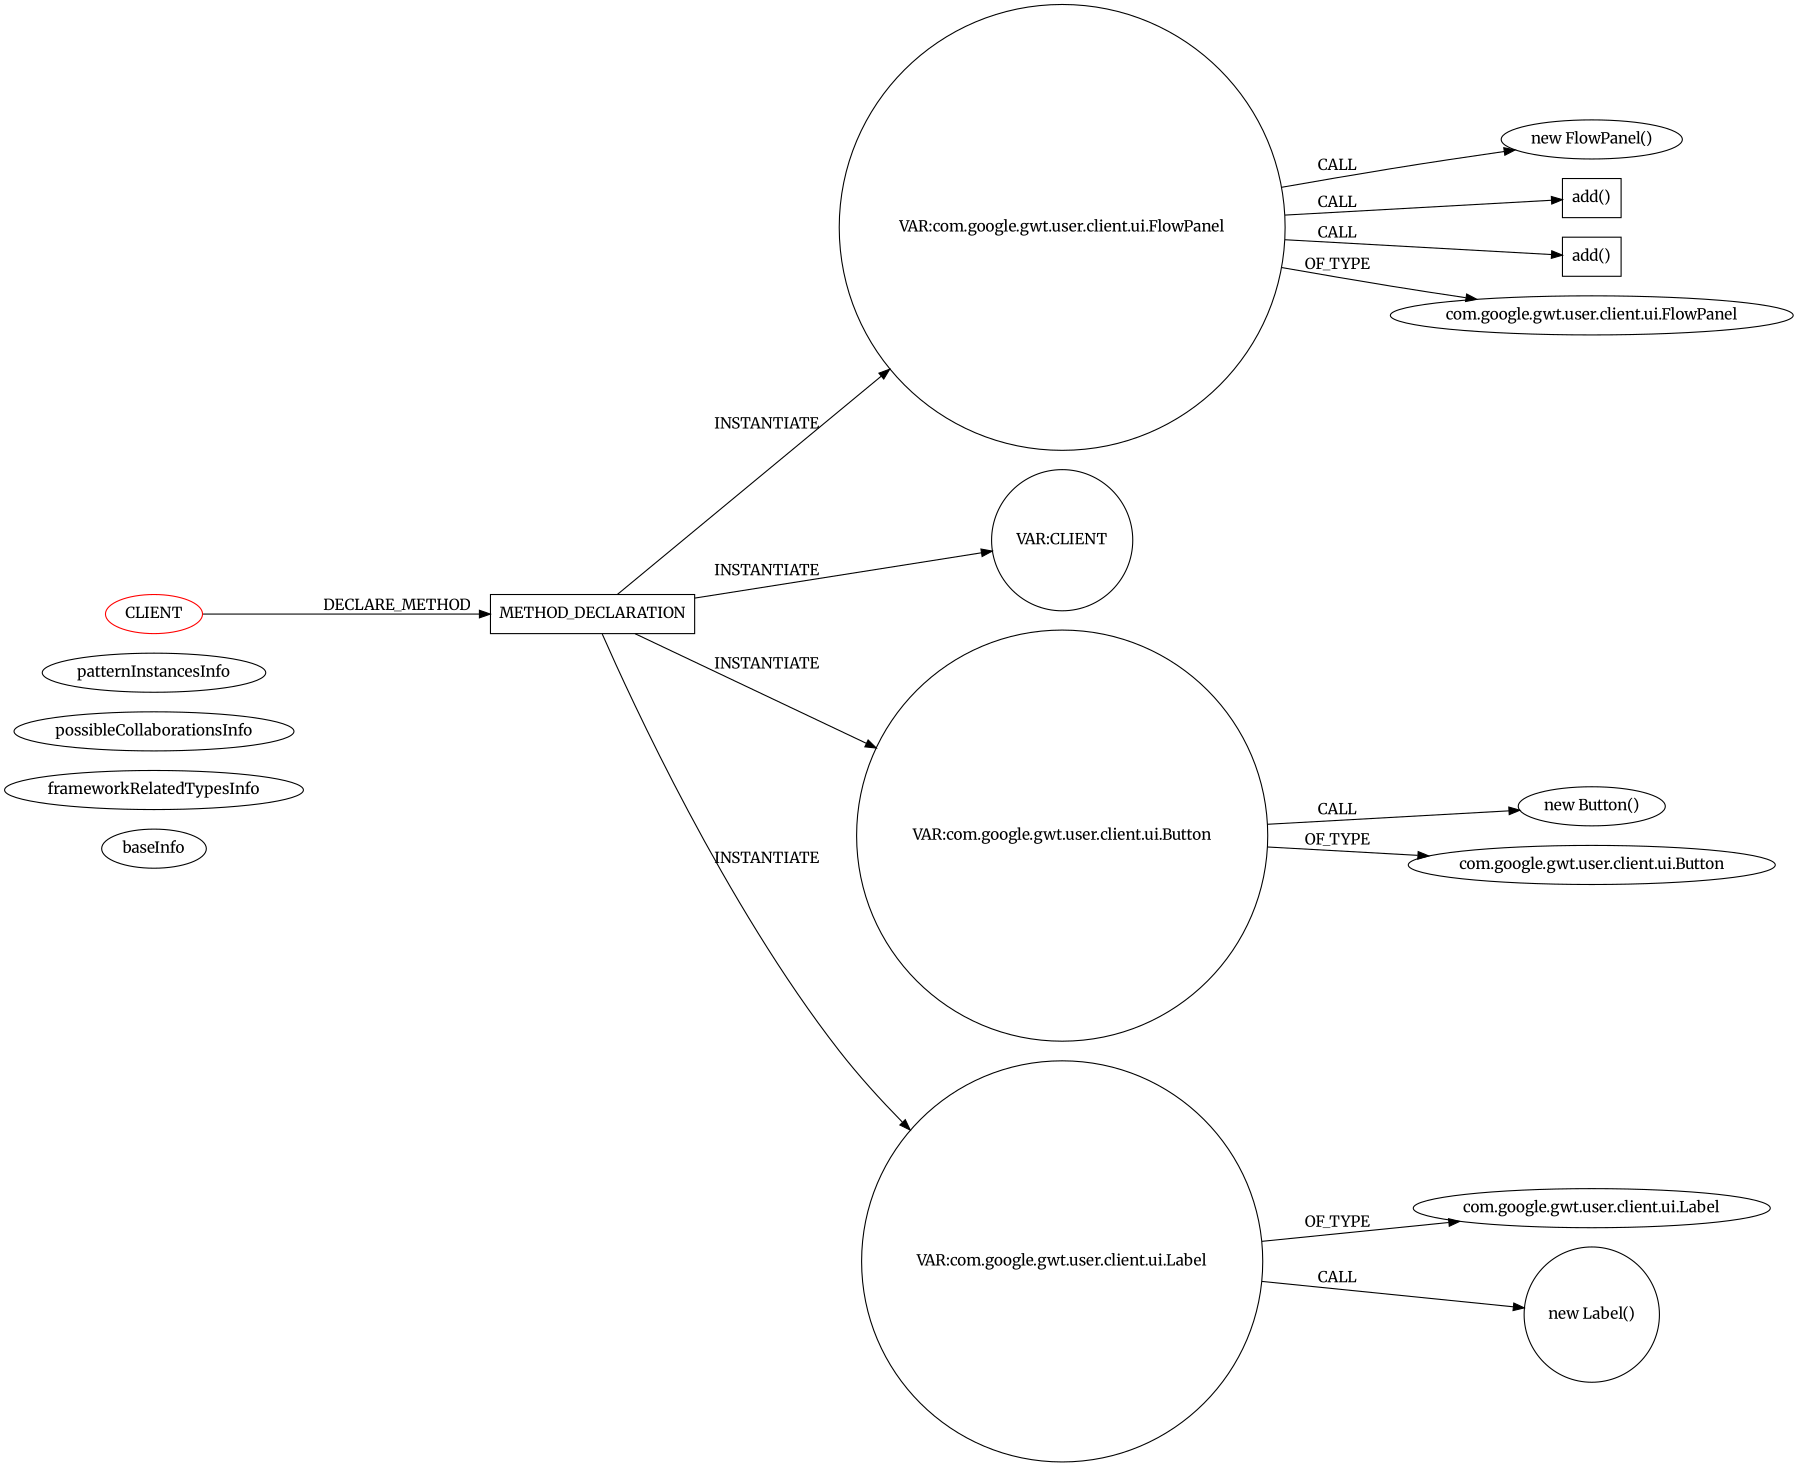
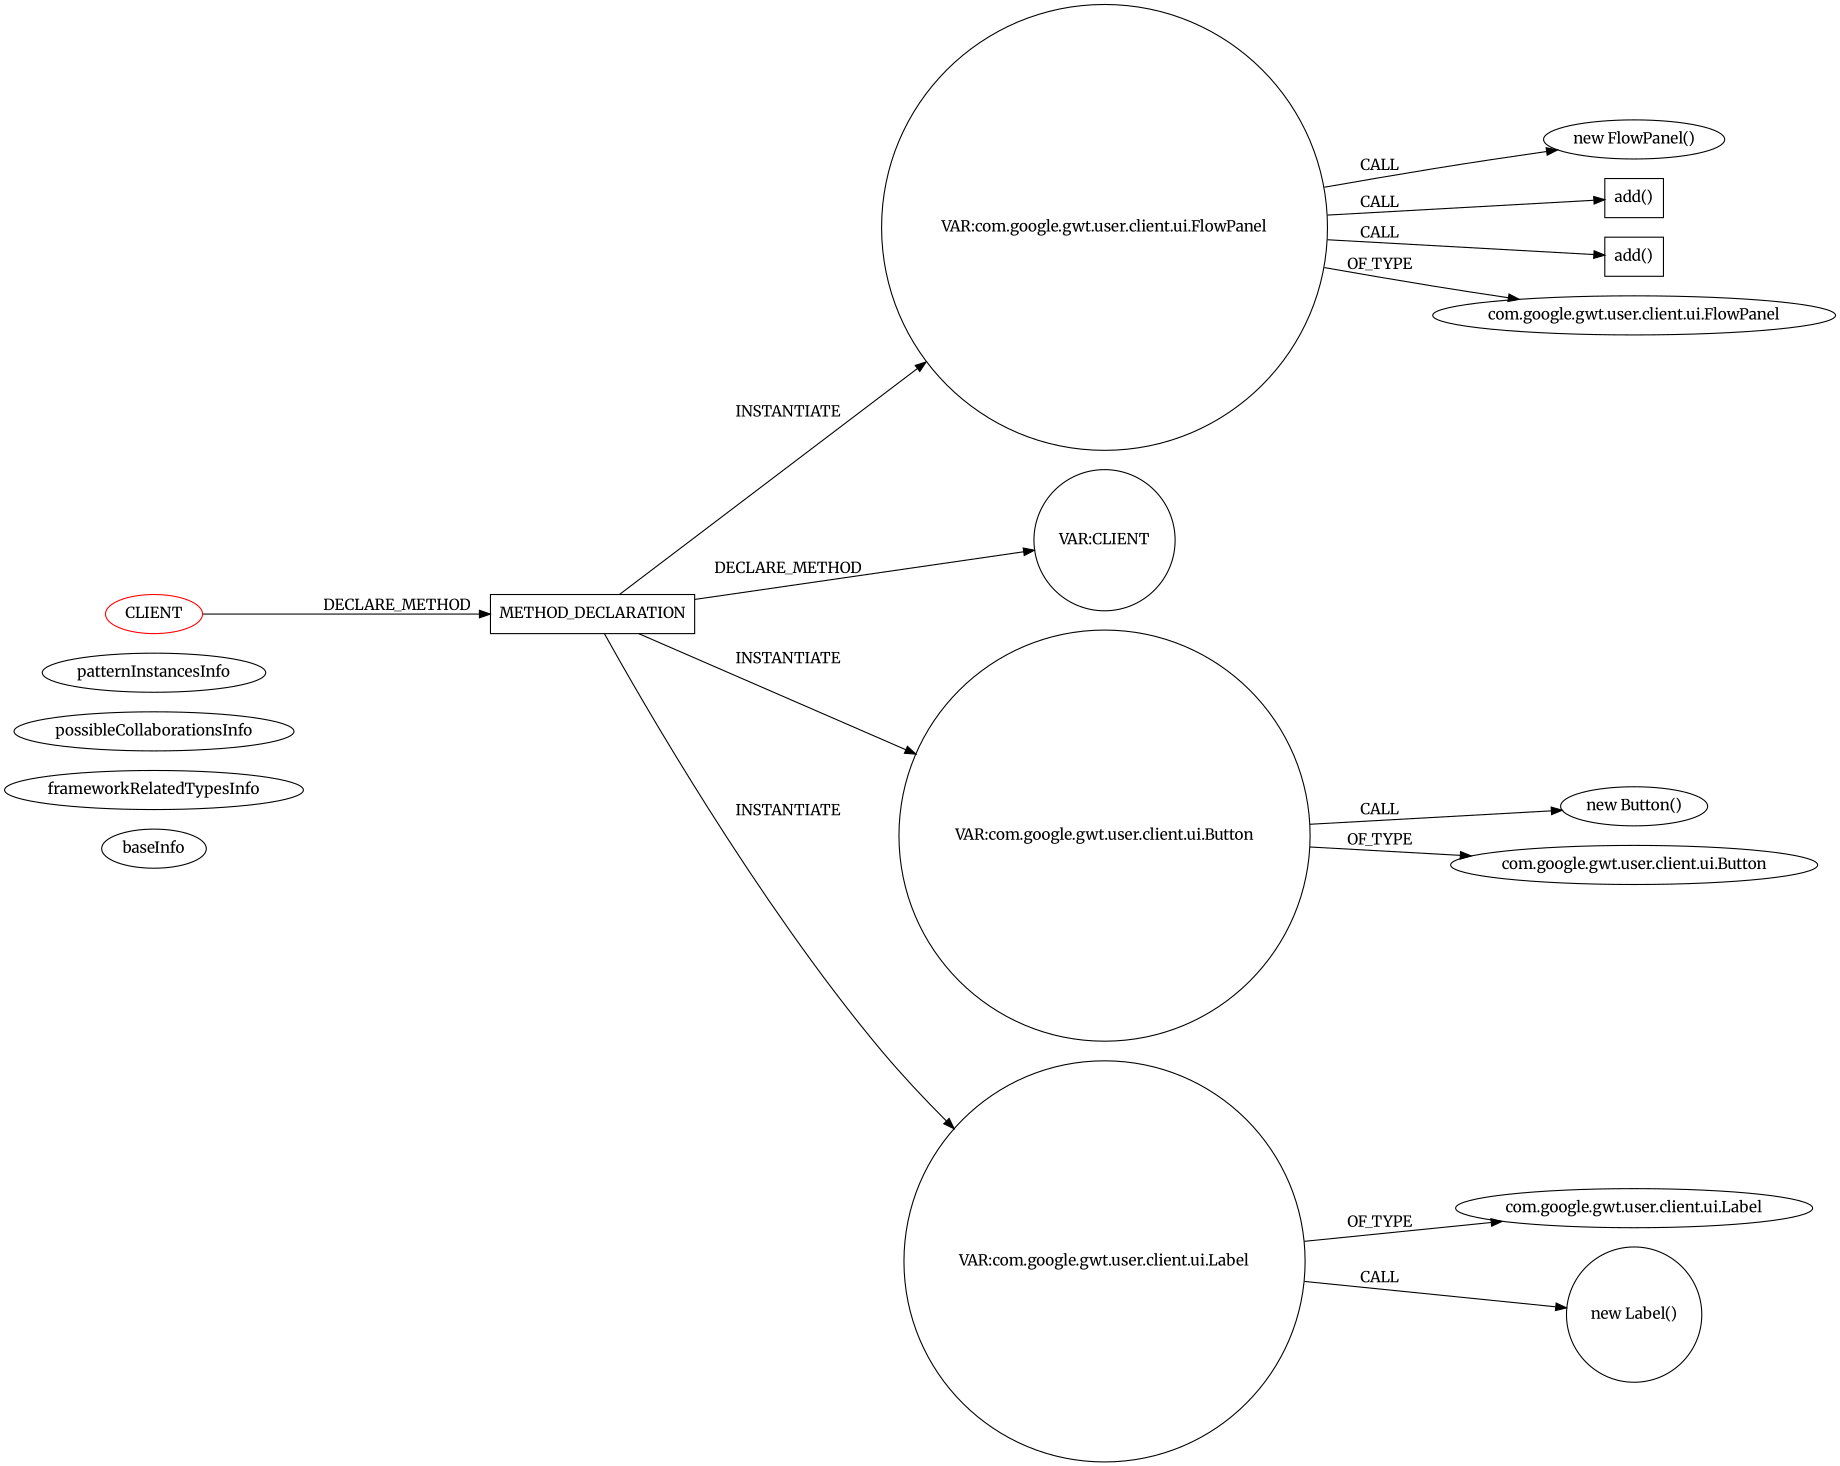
  digraph {
    fontname=Merriweather
    rankdir=LR
    node [fontname=Merriweather isFrameworkType=false]
    edge [fontname=Merriweather]
    baseInfo [category=pattern graphId=564 isAnonymous=false possibleRelation=false isFrameworkType=""]
    frameworkRelatedTypesInfo [isFrameworkType=""]
    possibleCollaborationsInfo [isFrameworkType=""]
    patternInstancesInfo [0="luxferrari-AlgebrApp~/luxferrari-AlgebrApp/AlgebrApp-master/AlgebrApp/src/org/luxferrari/algebrapp/client/AlgebrApp.java~AlgebrApp~3667" 1="lptr-csopibeszi~/lptr-csopibeszi/csopibeszi-master/src/main/java/hu/lptr/test/gae/csopibeszi/client/ui/MessageBox.java~MessageBox~3640" isFrameworkType=""]
    n5 [label="new FlowPanel()" vertexType=CONSTRUCTOR_CALL]
    n6 [label="VAR:com.google.gwt.user.client.ui.FlowPanel" shape=circle vertexType=VARIABLE_EXPRESION]
    n7 [label="add()" shape=box vertexType=INSIDE_CALL]
    n8 [label="add()" shape=box vertexType=INSIDE_CALL]
    n9 [label="com.google.gwt.user.client.ui.FlowPanel" vertexType=FRAMEWORK_CLASS_TYPE]
    n10 [label=METHOD_DECLARATION shape=box vertexType=CLIENT_METHOD_DECLARATION]
    n11 [label="VAR:CLIENT" shape=circle vertexType=VARIABLE_EXPRESION]
    n12 [label="VAR:com.google.gwt.user.client.ui.Button" shape=circle vertexType=VARIABLE_EXPRESION]
    n13 [label="VAR:com.google.gwt.user.client.ui.Label" shape=circle vertexType=VARIABLE_EXPRESION]
    n14 [label="new Button()" vertexType=CONSTRUCTOR_CALL]
    n15 [label="com.google.gwt.user.client.ui.Button" vertexType=FRAMEWORK_CLASS_TYPE]
    n16 [label="com.google.gwt.user.client.ui.Label" vertexType=FRAMEWORK_CLASS_TYPE]
    n17 [label="new Label()" shape=circle vertexType=CONSTRUCTOR_CALL]
    n18 [color=red label=CLIENT vertexType=ROOT_CLIENT_CLASS_DECLARATION]
    n6 -> n5 [label=CALL]
    n6 -> n7 [label=CALL]
    n6 -> n8 [label=CALL]
    n6 -> n9 [label=OF_TYPE]
    n10 -> n6 [label=INSTANTIATE]
-   n10 -> n11 [label=INSTANTIATE]
+   n10 -> n11 [label=DECLARE_METHOD]
    n10 -> n12 [label=INSTANTIATE]
    n10 -> n13 [label=INSTANTIATE]
    n12 -> n14 [label=CALL]
    n12 -> n15 [label=OF_TYPE]
    n13 -> n16 [label=OF_TYPE]
    n13 -> n17 [label=CALL]
    n18 -> n10 [label=DECLARE_METHOD]
  }
